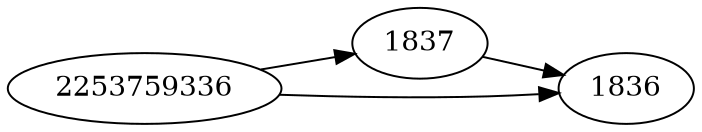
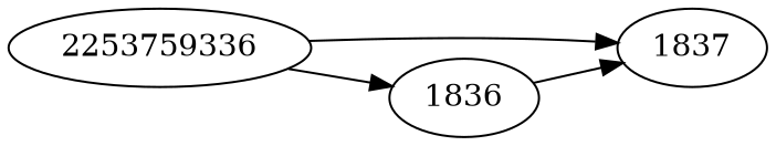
  strict digraph {
    rankdir=LR
    1837
    1836
    n3 [label=2253759336]
-   1837 -> 1836
+   1836 -> 1837
    n3 -> 1837
    n3 -> 1836
  }
